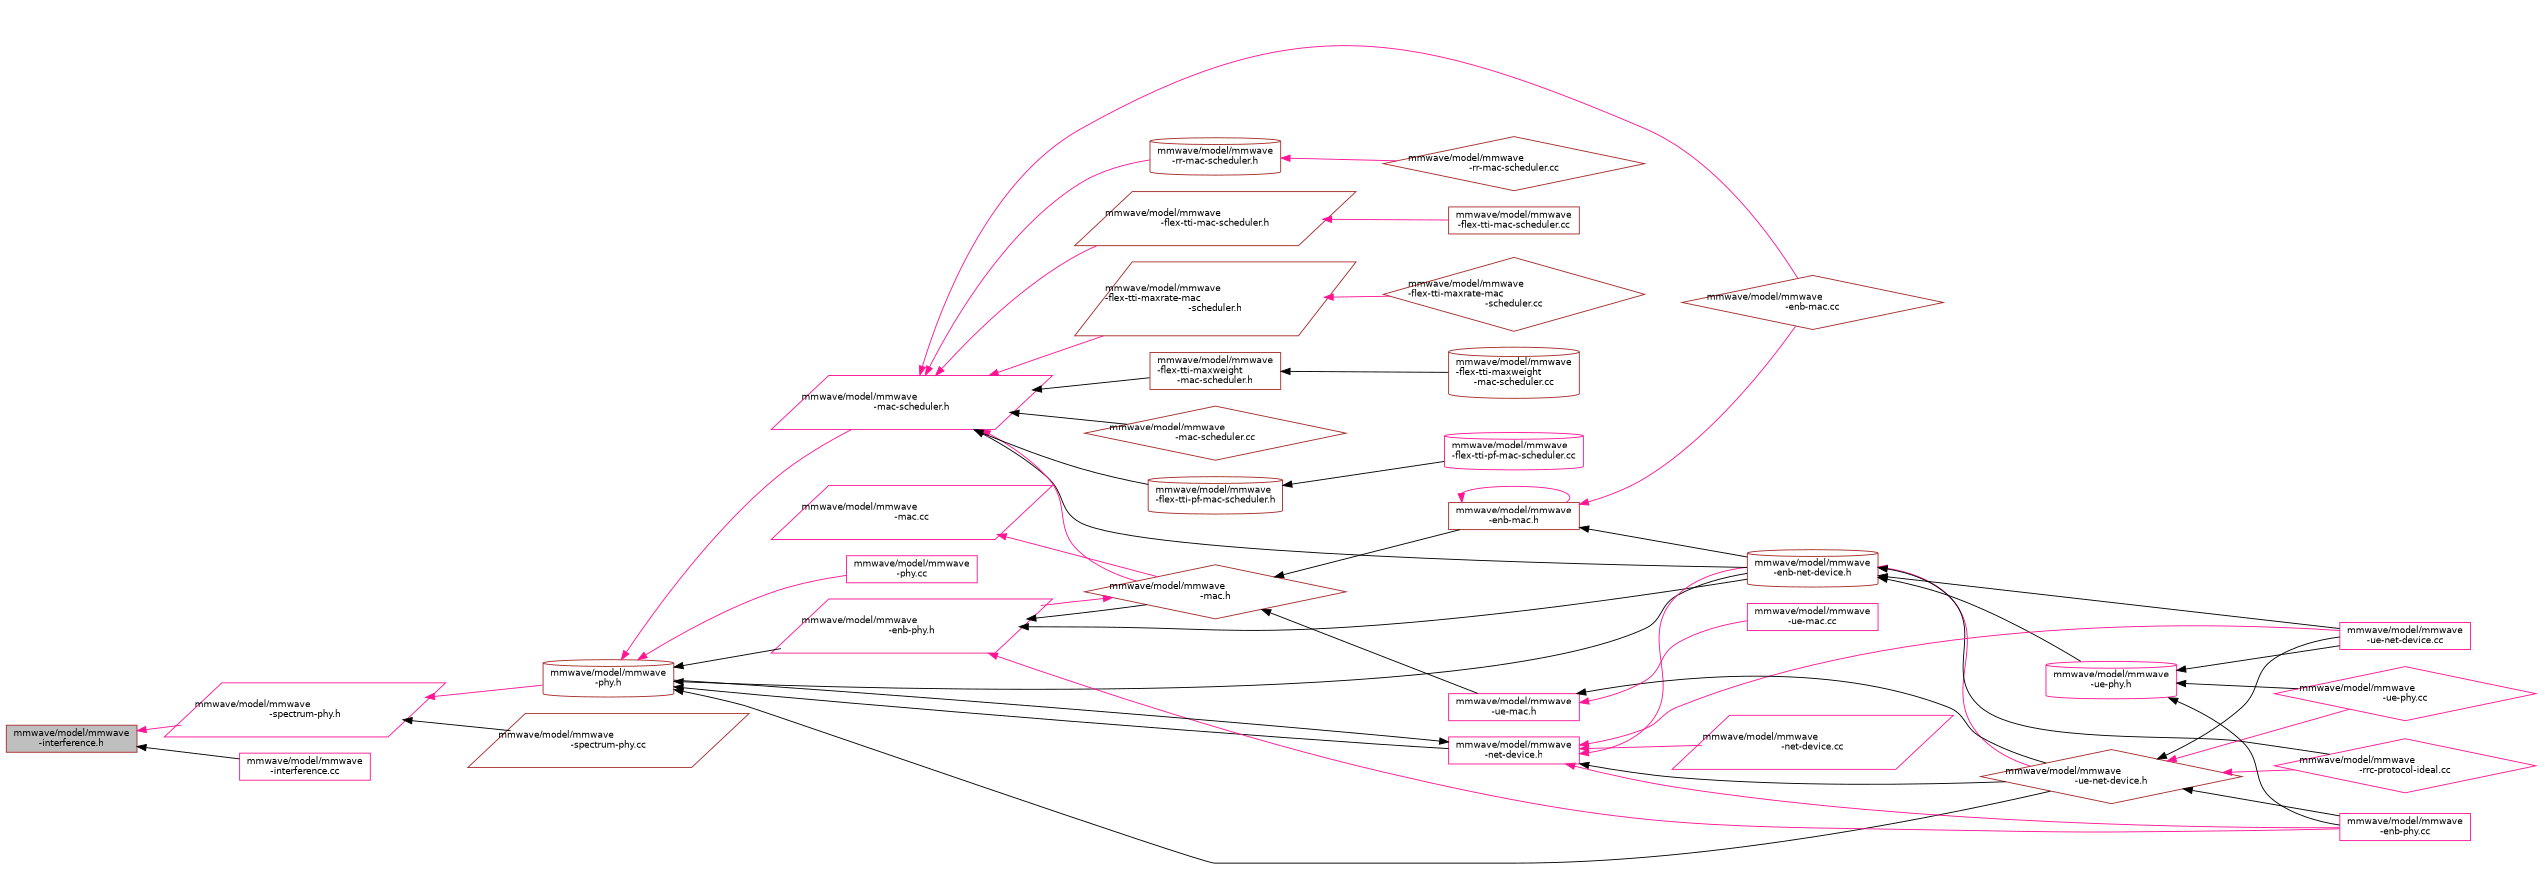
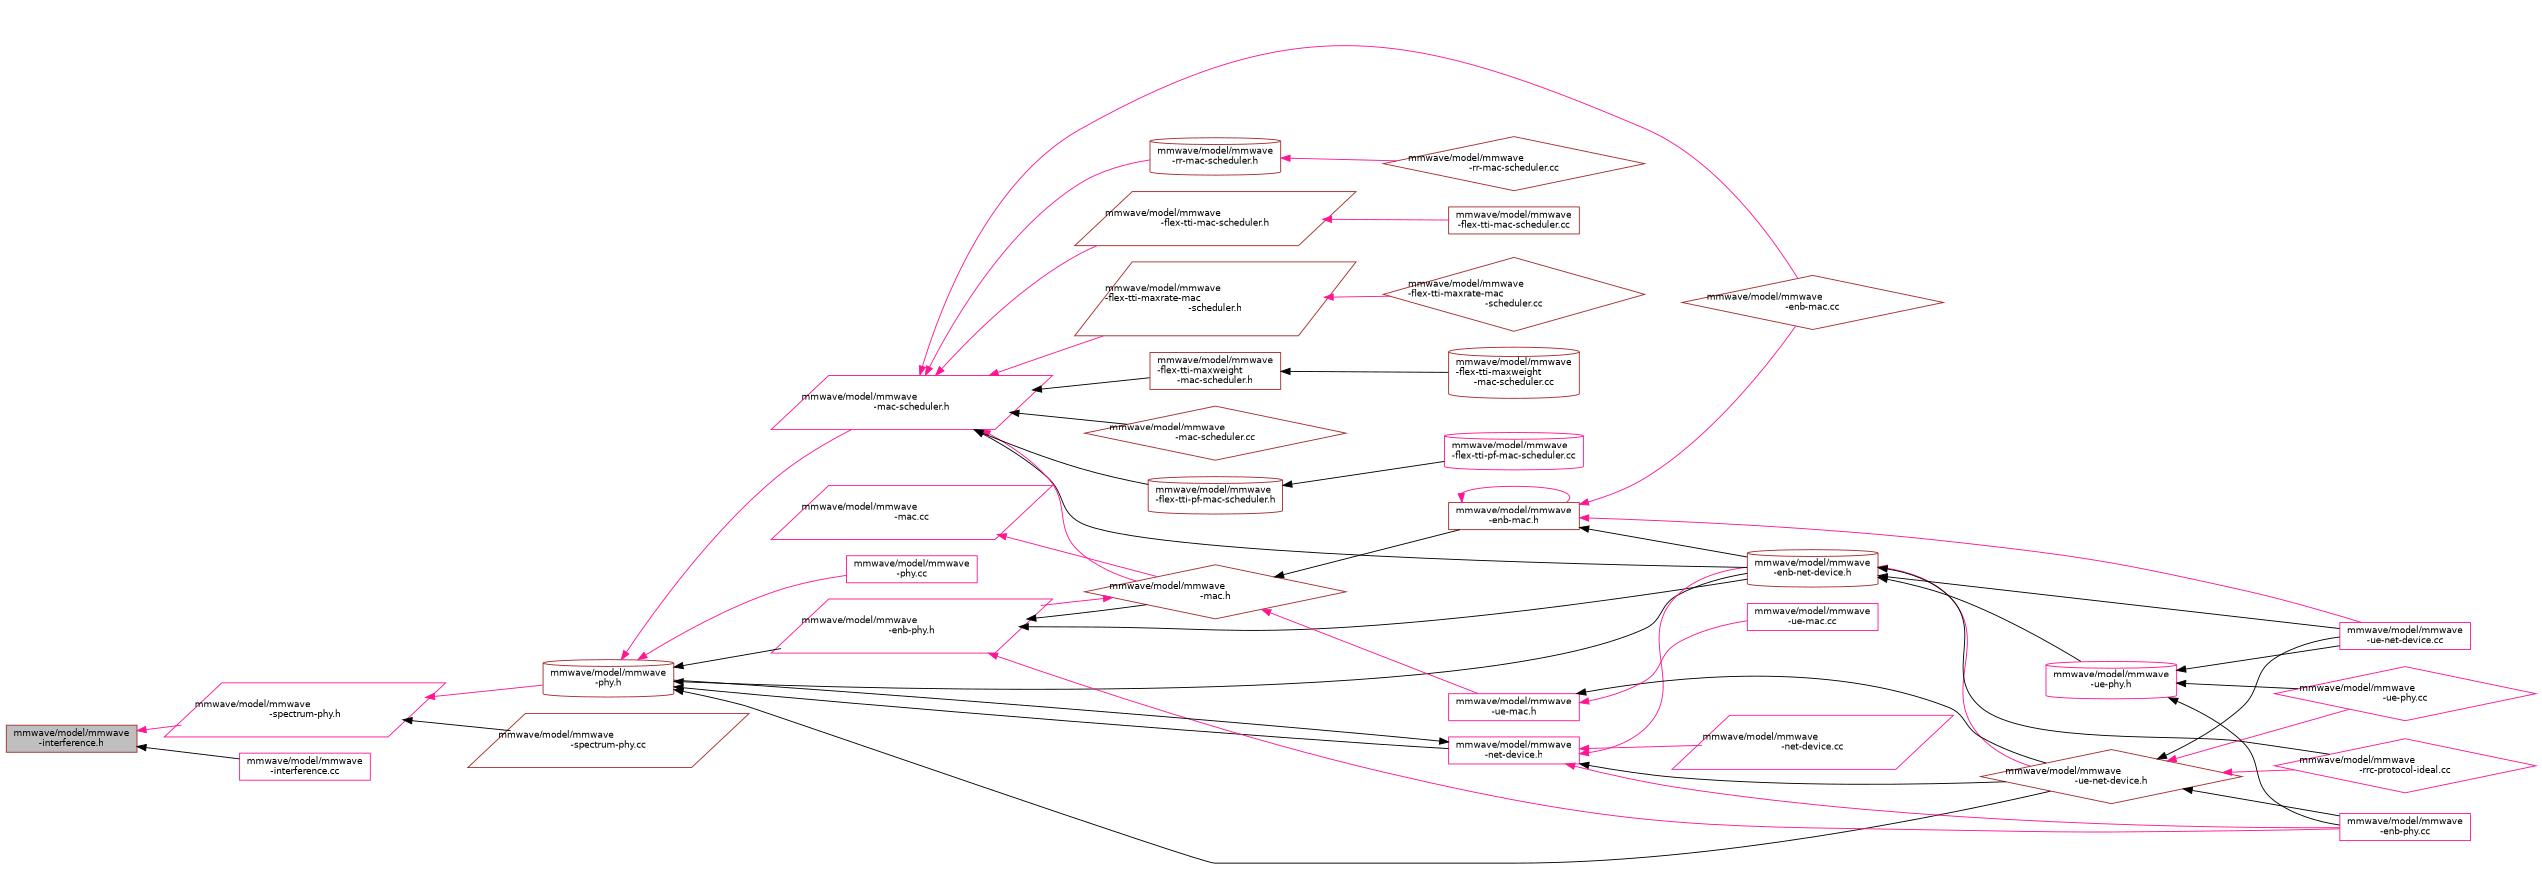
  digraph {
    rankdir=LR
    node [color=brown fillcolor=white fontname=Helvetica fontsize=10 shape=box style=filled]
    edge [color=black dir=back fontname=Helvetica fontsize=10 labelfontname=Helvetica labelfontsize=10 style=solid]
    n1 [fillcolor=grey75 fontcolor=black height=0.2 label="mmwave/model/mmwave\l-interference.h" width=0.4]
    n2 [color=deeppink height=0.2 label="mmwave/model/mmwave\l-spectrum-phy.h" shape=parallelogram width=0.4]
    n3 [color=deeppink height=0.2 label="mmwave/model/mmwave\l-interference.cc" width=0.4]
    n4 [height=0.2 label="mmwave/model/mmwave\l-phy.h" shape=cylinder width=0.4]
    n5 [height=0.2 label="mmwave/model/mmwave\l-spectrum-phy.cc" shape=parallelogram width=0.4]
    n6 [color=deeppink height=0.2 label="mmwave/model/mmwave\l-enb-phy.h" shape=parallelogram width=0.4]
    n7 [height=0.2 label="mmwave/model/mmwave\l-enb-net-device.h" shape=cylinder width=0.4]
    n8 [height=0.2 label="mmwave/model/mmwave\l-ue-net-device.h" shape=diamond width=0.4]
    n9 [color=deeppink height=0.2 label="mmwave/model/mmwave\l-net-device.h" width=0.4]
    n10 [color=deeppink height=0.2 label="mmwave/model/mmwave\l-mac-scheduler.h" shape=parallelogram width=0.4]
    n11 [color=deeppink height=0.2 label="mmwave/model/mmwave\l-phy.cc" width=0.4]
    n12 [height=0.2 label="mmwave/model/mmwave\l-mac.h" shape=diamond width=0.4]
    n13 [color=deeppink height=0.2 label="mmwave/model/mmwave\l-enb-phy.cc" width=0.4]
    n14 [color=deeppink height=0.2 label="mmwave/model/mmwave\l-rrc-protocol-ideal.cc" shape=diamond width=0.4]
    n15 [color=deeppink height=0.2 label="mmwave/model/mmwave\l-ue-net-device.cc" width=0.4]
    n16 [color=deeppink height=0.2 label="mmwave/model/mmwave\l-ue-phy.h" shape=cylinder width=0.4]
    n17 [color=deeppink height=0.2 label="mmwave/model/mmwave\l-ue-phy.cc" shape=diamond width=0.4]
    n18 [color=deeppink height=0.2 label="mmwave/model/mmwave\l-net-device.cc" shape=parallelogram width=0.4]
    n19 [height=0.2 label="mmwave/model/mmwave\l-enb-mac.cc" shape=diamond width=0.4]
    n20 [height=0.2 label="mmwave/model/mmwave\l-flex-tti-mac-scheduler.h" shape=parallelogram width=0.4]
    n21 [height=0.2 label="mmwave/model/mmwave\l-flex-tti-maxrate-mac\l-scheduler.h" shape=parallelogram width=0.4]
    n22 [height=0.2 label="mmwave/model/mmwave\l-flex-tti-maxweight\l-mac-scheduler.h" width=0.4]
    n23 [height=0.2 label="mmwave/model/mmwave\l-flex-tti-pf-mac-scheduler.h" shape=cylinder width=0.4]
    n24 [height=0.2 label="mmwave/model/mmwave\l-mac-scheduler.cc" shape=diamond width=0.4]
    n25 [height=0.2 label="mmwave/model/mmwave\l-rr-mac-scheduler.h" shape=cylinder width=0.4]
    n26 [height=0.2 label="mmwave/model/mmwave\l-enb-mac.h" width=0.4]
    n27 [color=deeppink height=0.2 label="mmwave/model/mmwave\l-ue-mac.h" width=0.4]
    n28 [color=deeppink height=0.2 label="mmwave/model/mmwave\l-ue-mac.cc" width=0.4]
    n29 [color=deeppink height=0.2 label="mmwave/model/mmwave\l-mac.cc" shape=parallelogram width=0.4]
    n30 [height=0.2 label="mmwave/model/mmwave\l-flex-tti-mac-scheduler.cc" width=0.4]
    n31 [height=0.2 label="mmwave/model/mmwave\l-flex-tti-maxrate-mac\l-scheduler.cc" shape=diamond width=0.4]
    n32 [height=0.2 label="mmwave/model/mmwave\l-flex-tti-maxweight\l-mac-scheduler.cc" shape=cylinder width=0.4]
    n33 [color=deeppink height=0.2 label="mmwave/model/mmwave\l-flex-tti-pf-mac-scheduler.cc" shape=cylinder width=0.4]
    n34 [height=0.2 label="mmwave/model/mmwave\l-rr-mac-scheduler.cc" shape=diamond width=0.4]
    n1 -> n2 [color=deeppink]
    n1 -> n3
    n2 -> n4 [color=deeppink]
    n2 -> n5
    n4 -> n6
    n4 -> n7
    n4 -> n8
    n4 -> n9
    n4 -> n10 [color=deeppink]
    n4 -> n11 [color=deeppink]
    n6 -> n7
    n6 -> n12
    n6 -> n13 [color=deeppink]
    n7 -> n8 [color=deeppink]
    n7 -> n14
    n7 -> n15
    n7 -> n16
    n8 -> n13
    n8 -> n14 [color=deeppink]
    n8 -> n15
    n8 -> n17 [color=deeppink]
    n9 -> n4
    n9 -> n7 [color=deeppink]
    n9 -> n8
    n9 -> n13 [color=deeppink]
-   n9 -> n15 [color=deeppink]
+   n26 -> n15 [color=deeppink]
    n9 -> n18 [color=deeppink]
    n10 -> n7
    n10 -> n12 [color=deeppink]
    n10 -> n19 [color=deeppink]
    n10 -> n20 [color=deeppink]
    n10 -> n21 [color=deeppink]
    n10 -> n22
    n10 -> n23
    n10 -> n24
    n10 -> n25 [color=deeppink]
    n12 -> n6 [color=deeppink]
    n12 -> n26
-   n12 -> n27
+   n12 -> n27 [color=deeppink]
    n16 -> n13
    n16 -> n15
    n16 -> n17
    n20 -> n30 [color=deeppink]
    n21 -> n31 [color=deeppink]
    n22 -> n32
    n23 -> n33
    n25 -> n34 [color=deeppink]
    n26 -> n7
    n26 -> n19 [color=deeppink]
    n26 -> n26 [color=deeppink]
    n27 -> n8
    n27 -> n28 [color=deeppink]
    n29 -> n12 [color=deeppink]
  }
